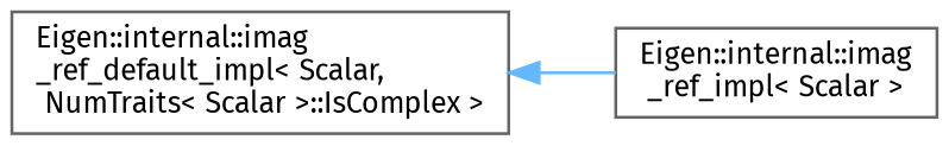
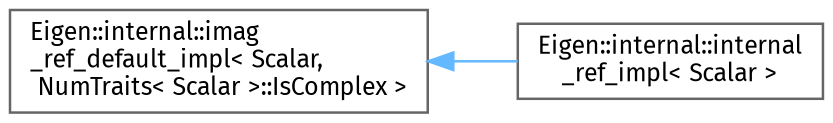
  digraph {
    rankdir=LR
    fontname="Fira Sans"
    node [color=grey40 fillcolor=white fontname="Fira Sans" fontsize=10 shape=box style=filled]
    n1 [height=0.2 label="Eigen::internal::imag\l_ref_default_impl\< Scalar,\l NumTraits\< Scalar \>::IsComplex \>" width=0.4]
-   n2 [height=0.2 label="Eigen::internal::imag\l_ref_impl\< Scalar \>" width=0.4]
+   n2 [height=0.2 label="Eigen::internal::internal\l_ref_impl\< Scalar \>" width=0.4]
    n1 -> n2 [color=steelblue1 dir=back fontname="Fira Sans" fontsize=10 labelfontname=Helvetica labelfontsize=10 style=solid]
  }
